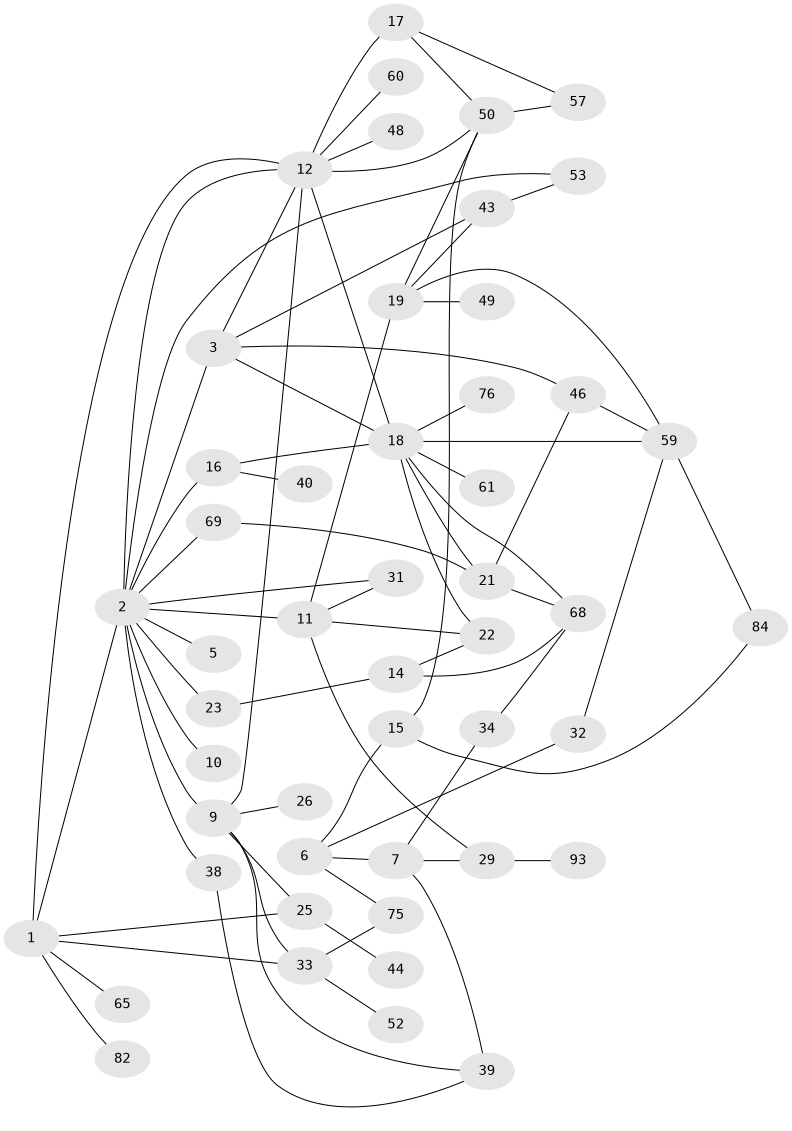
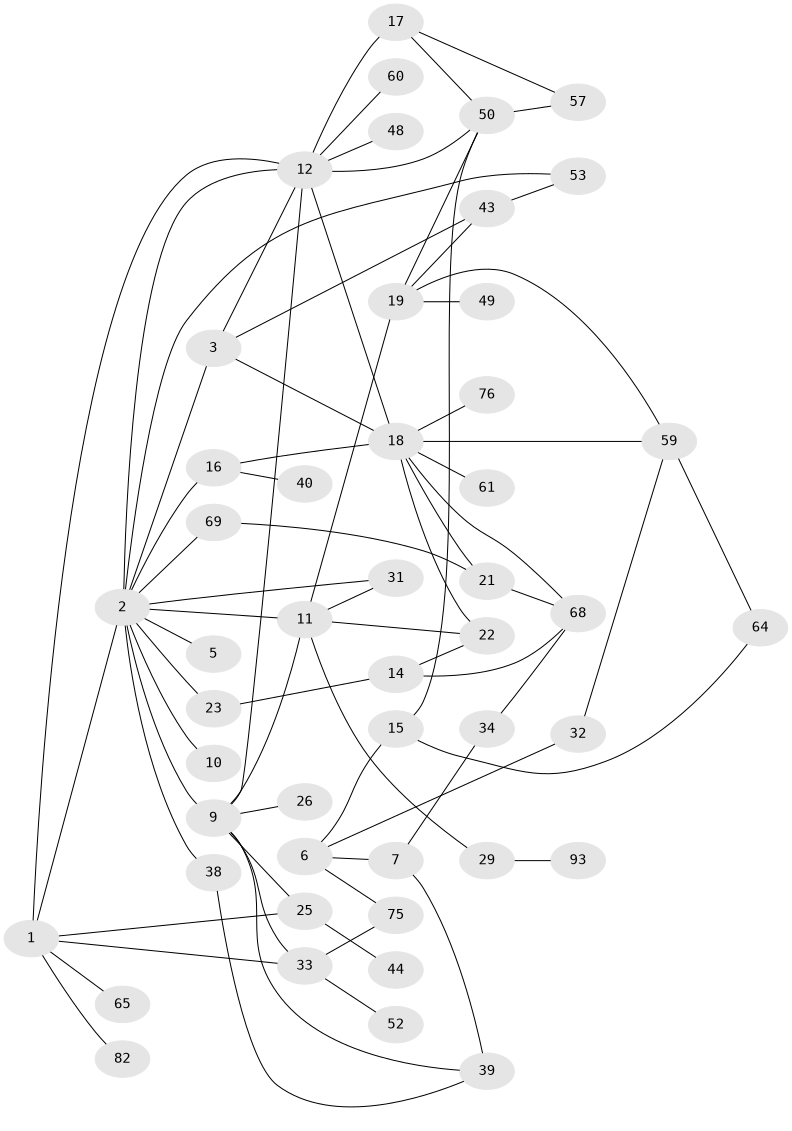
  graph {
    fontname="DejaVu Sans Mono"
    rankdir=LR
    node [color=gray90 fontname="DejaVu Sans Mono" style=filled]
    edge [fontname="DejaVu Sans Mono"]
    1 [super="+8+30"]
    2 [super="+4+27"]
    12 [super="+55"]
    25
    33 [super="+92+74"]
    65
    82
    3 [super="+37"]
    5
    9 [super="+13+91+28"]
    10
    11 [super="+73"]
    16
    23
    31
    38
    53 [super="+98"]
    69
    18 [super="+20"]
    48
    17 [super="+42"]
    50 [super="+85+77+67"]
    60
    44 [super="+103"]
    75
    52
    43 [super="+56+87"]
-   46 [super="+72"]
    39 [super="+62"]
    26
    29 [super="+41"]
    19
    22 [super="+36"]
    40
    14 [super="+58"]
    21
    68 [super="+90"]
    59 [super="+83"]
    61
    76 [super="+101"]
    6
    7
    15 [super="+24"]
    32
    34 [super="+78+80"]
-   64 [label=84]
+   64
    93
    49
    57
    1 -- 2
    1 -- 12
    1 -- 25
    1 -- 33
    1 -- 65
    1 -- 82
    2 -- 12
    2 -- 3
    2 -- 5
    2 -- 9
    2 -- 10
    2 -- 11
    2 -- 16
    2 -- 23
    2 -- 31
    2 -- 38
    2 -- 53
    2 -- 69
    12 -- 18
    12 -- 48
    12 -- 17
    12 -- 50
    12 -- 60
    25 -- 44
    33 -- 75
    33 -- 52
    3 -- 12
    3 -- 18
    3 -- 43
-   3 -- 46
    9 -- 12
    9 -- 25
    9 -- 33
+   9 -- 11
    9 -- 39
    9 -- 26
    11 -- 31
    11 -- 29
    11 -- 19
    11 -- 22
    16 -- 18
    16 -- 40
    23 -- 14
    38 -- 39
    69 -- 21
    18 -- 22
    18 -- 21
    18 -- 68
    18 -- 59
    18 -- 61
    18 -- 76
    17 -- 50
    17 -- 57
    50 -- 57
    43 -- 53
-   46 -- 59
    29 -- 93
    19 -- 50
    19 -- 43
    19 -- 59
    19 -- 49
    14 -- 22
    14 -- 68
-   21 -- 46
    21 -- 68
    59 -- 64
    6 -- 75
    6 -- 7
    6 -- 15
    6 -- 32
    7 -- 39
-   7 -- 29
    7 -- 34
    15 -- 50
    15 -- 64
    32 -- 59
    34 -- 68
  }
